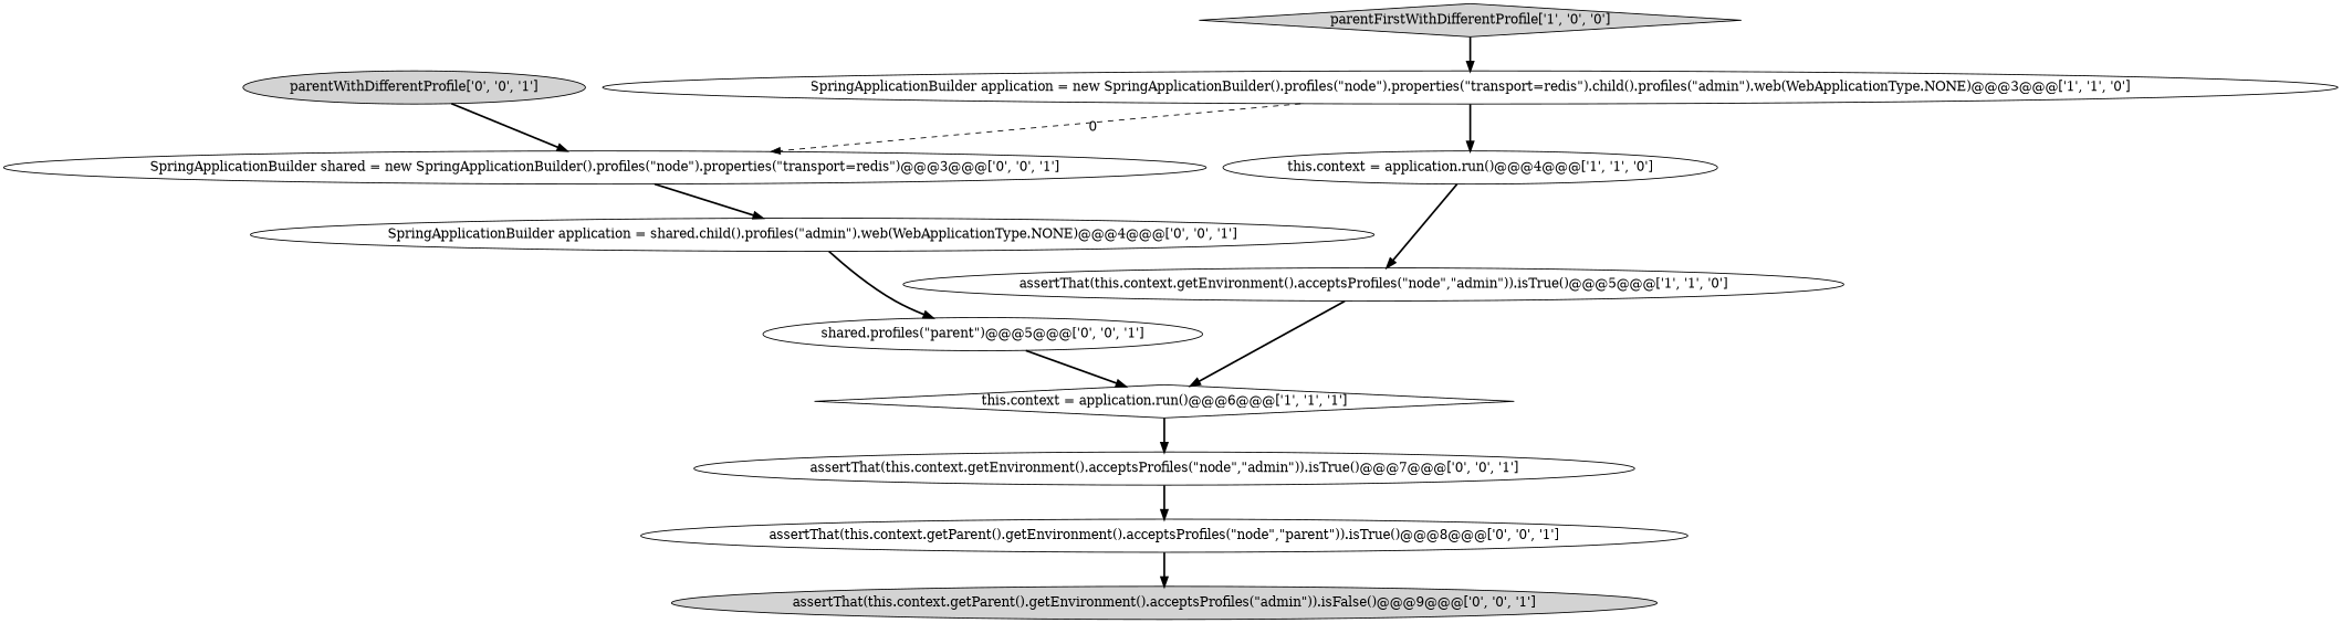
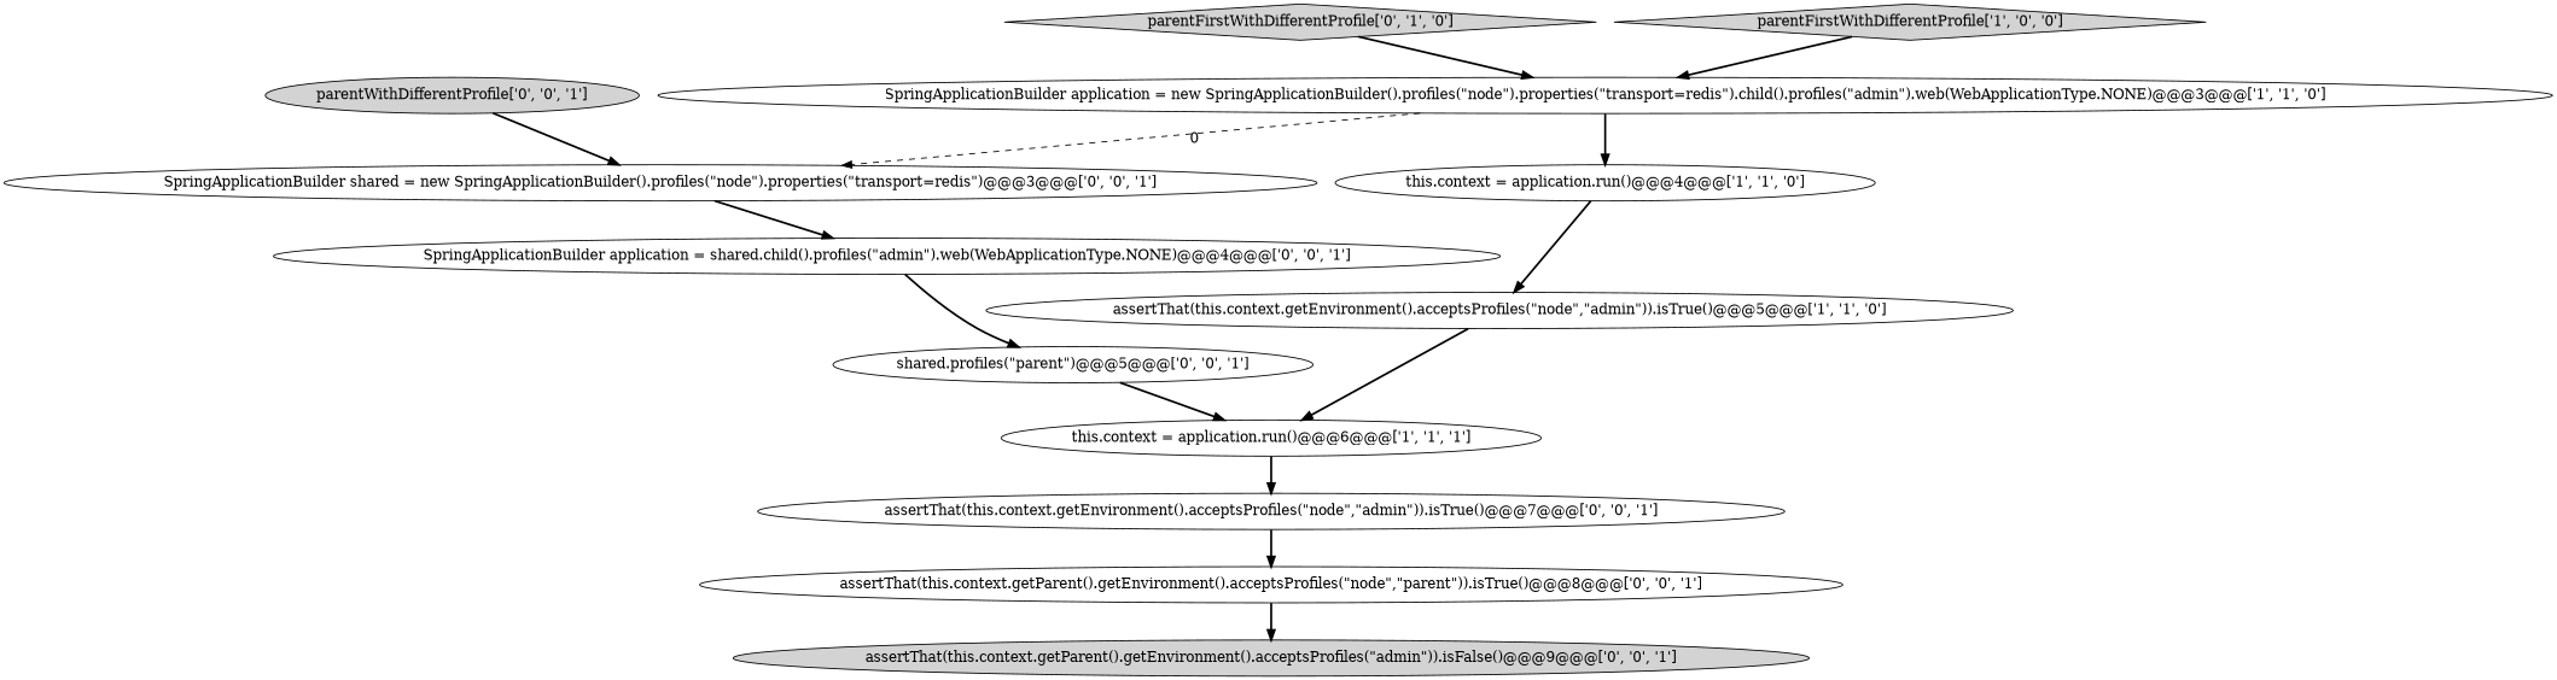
  digraph {
    node [fillcolor=white shape=ellipse style=filled]
    edge [style=bold]
    n1 [label="SpringApplicationBuilder application = shared.child().profiles(\"admin\").web(WebApplicationType.NONE)@@@4@@@['0', '0', '1']"]
    n2 [label="shared.profiles(\"parent\")@@@5@@@['0', '0', '1']"]
-   n3 [label="this.context = application.run()@@@6@@@['1', '1', '1']" shape=diamond]
+   n3 [label="this.context = application.run()@@@6@@@['1', '1', '1']"]
    n4 [label="assertThat(this.context.getEnvironment().acceptsProfiles(\"node\",\"admin\")).isTrue()@@@7@@@['0', '0', '1']"]
    n5 [label="assertThat(this.context.getParent().getEnvironment().acceptsProfiles(\"node\",\"parent\")).isTrue()@@@8@@@['0', '0', '1']"]
    n6 [fillcolor=lightgray label="parentWithDifferentProfile['0', '0', '1']"]
    n7 [label="SpringApplicationBuilder shared = new SpringApplicationBuilder().profiles(\"node\").properties(\"transport=redis\")@@@3@@@['0', '0', '1']"]
+   n8 [fillcolor=lightgray label="parentFirstWithDifferentProfile['0', '1', '0']" shape=diamond]
    n9 [label="SpringApplicationBuilder application = new SpringApplicationBuilder().profiles(\"node\").properties(\"transport=redis\").child().profiles(\"admin\").web(WebApplicationType.NONE)@@@3@@@['1', '1', '0']"]
    n10 [label="this.context = application.run()@@@4@@@['1', '1', '0']"]
    n11 [fillcolor=lightgray label="assertThat(this.context.getParent().getEnvironment().acceptsProfiles(\"admin\")).isFalse()@@@9@@@['0', '0', '1']"]
    n12 [fillcolor=lightgray label="parentFirstWithDifferentProfile['1', '0', '0']" shape=diamond]
    n13 [label="assertThat(this.context.getEnvironment().acceptsProfiles(\"node\",\"admin\")).isTrue()@@@5@@@['1', '1', '0']"]
    n1 -> n2
    n2 -> n3
    n3 -> n4
    n4 -> n5
    n5 -> n11
    n6 -> n7
    n7 -> n1
+   n8 -> n9
    n9 -> n7 [label=0 style=dashed]
    n9 -> n10
    n10 -> n13
    n12 -> n9
    n13 -> n3
  }
